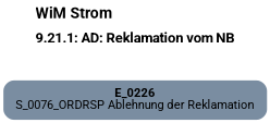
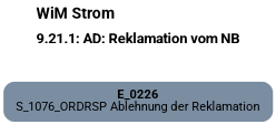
  digraph {
    concentrate=true
    fontname="Roboto, sans-serif"
    fontsize=12
    label=<<B><FONT POINT-SIZE="18">WiM Strom</FONT></B><BR align="left"/><BR/><B><FONT POINT-SIZE="16">9.21.1: AD: Reklamation vom NB</FONT></B><BR align="left"/><BR/><BR/><BR/>>
    labelloc=t
    pack=true
    packmode=array
    rankdir=TB
-   n1 [fillcolor="#7a8da1" fontname="Roboto, sans-serif" label=<<B>E_0226</B><BR align="center"/><FONT>S_0076_ORDRSP Ablehnung der Reklamation</FONT><BR align="center"/>> margin="0.2,0.12" penwidth=0.0 shape=box style="filled,rounded"]
+   n1 [fillcolor="#7a8da1" fontname="Roboto, sans-serif" label=<<B>E_0226</B><BR align="center"/><FONT>S_1076_ORDRSP Ablehnung der Reklamation</FONT><BR align="center"/>> margin="0.2,0.12" penwidth=0.0 shape=box style="filled,rounded"]
  }
